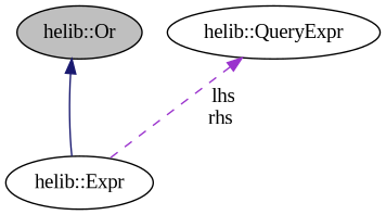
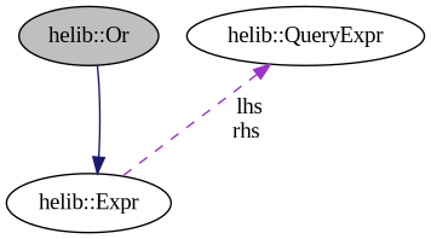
  digraph {
    fontname="Liberation Serif"
    node [color=black fillcolor=white fontname="Liberation Serif" style=filled]
    edge [dir=back fontname="Liberation Serif"]
    n1 [fillcolor=grey75 fontcolor=black label="helib::Or"]
    n2 [label="helib::Expr"]
    n3 [label="helib::QueryExpr"]
-   n1 -> n2 [color=midnightblue style=solid]
+   n2 -> n1 [color=midnightblue style=solid]
    n3 -> n2 [color=darkorchid3 label=" lhs\nrhs" style=dashed]
  }
